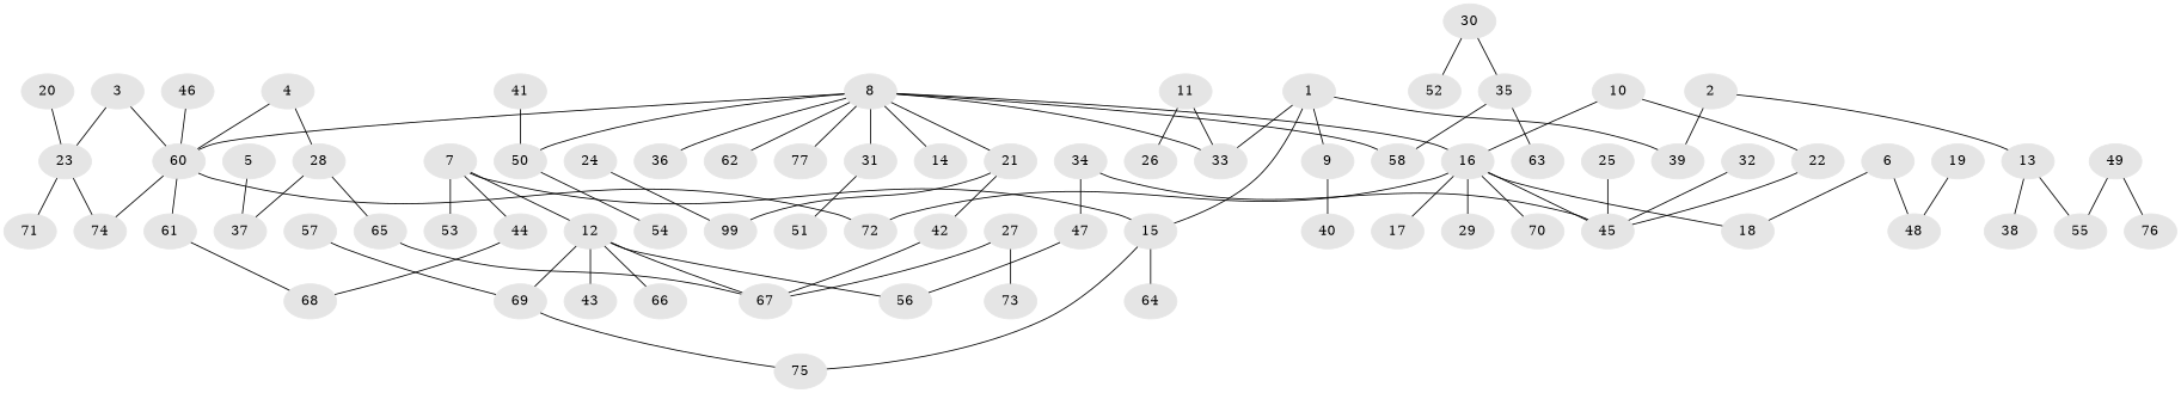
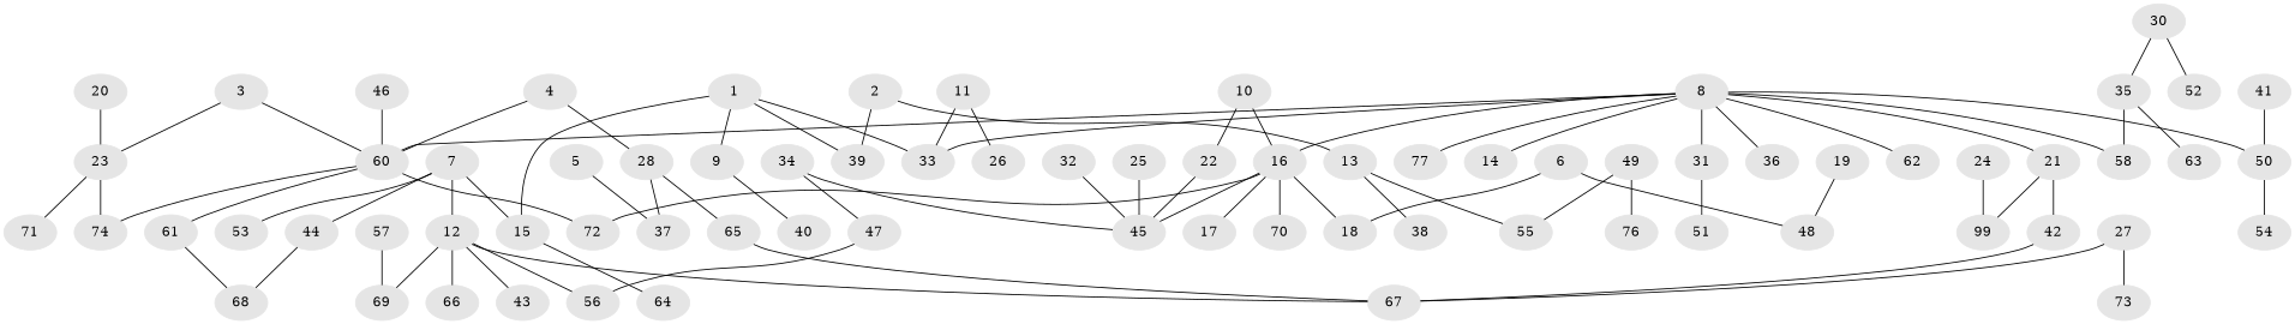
  graph {
    node [color=gray90 style=filled]
    edge [weight=1.0]
    1
    9
    15
    33
    39
    40
    64
-   75
    2
    13
    38
    55
    3
    23
    60
    71
    74
    72
    61
    4
    28
    5
    37
    6
    18
    48
    7
    12
    44
    53
    43
    56
    66
    67
    69
    68
    8
    14
    16
    21
    31
    36
    50
    58
    62
    77
    17
-   29
    45
    70
    42
    n52 [label=99]
    51
    54
    10
    22
    11
    26
    19
    20
    24
    25
    27
    73
    65
    30
    35
    52
    63
    32
    34
    47
    41
    46
    49
    76
    57
    1 -- 9
    1 -- 15
    1 -- 33
    1 -- 39
    9 -- 40
    15 -- 64
-   15 -- 75
    2 -- 39
    2 -- 13
    13 -- 38
    13 -- 55
    3 -- 23
    3 -- 60
    23 -- 71
    23 -- 74
    60 -- 74
    60 -- 72 [weight=2.0]
    60 -- 61
    61 -- 68
    4 -- 60
    4 -- 28
    28 -- 37
    28 -- 65
    5 -- 37
    6 -- 18
    6 -- 48
    7 -- 15
    7 -- 12
    7 -- 44
    7 -- 53
    12 -- 43
    12 -- 56
    12 -- 66
    12 -- 67
    12 -- 69
    44 -- 68
-   69 -- 75
    8 -- 33
    8 -- 60
    8 -- 14
    8 -- 16
    8 -- 21
    8 -- 31
    8 -- 36
    8 -- 50
    8 -- 58
    8 -- 62
    8 -- 77
    16 -- 72
    16 -- 18
    16 -- 17
-   16 -- 29
    16 -- 45
    16 -- 70
    21 -- 42
    21 -- n52
    31 -- 51
    50 -- 54
    42 -- 67
    10 -- 16
    10 -- 22
    22 -- 45
    11 -- 33
    11 -- 26
    19 -- 48
    20 -- 23
    24 -- n52
    25 -- 45
    27 -- 67
    27 -- 73
    65 -- 67
    30 -- 35
    30 -- 52
    35 -- 58
    35 -- 63
    32 -- 45
    34 -- 45
    34 -- 47
    47 -- 56
    41 -- 50
    46 -- 60
    49 -- 55
    49 -- 76
    57 -- 69
  }
